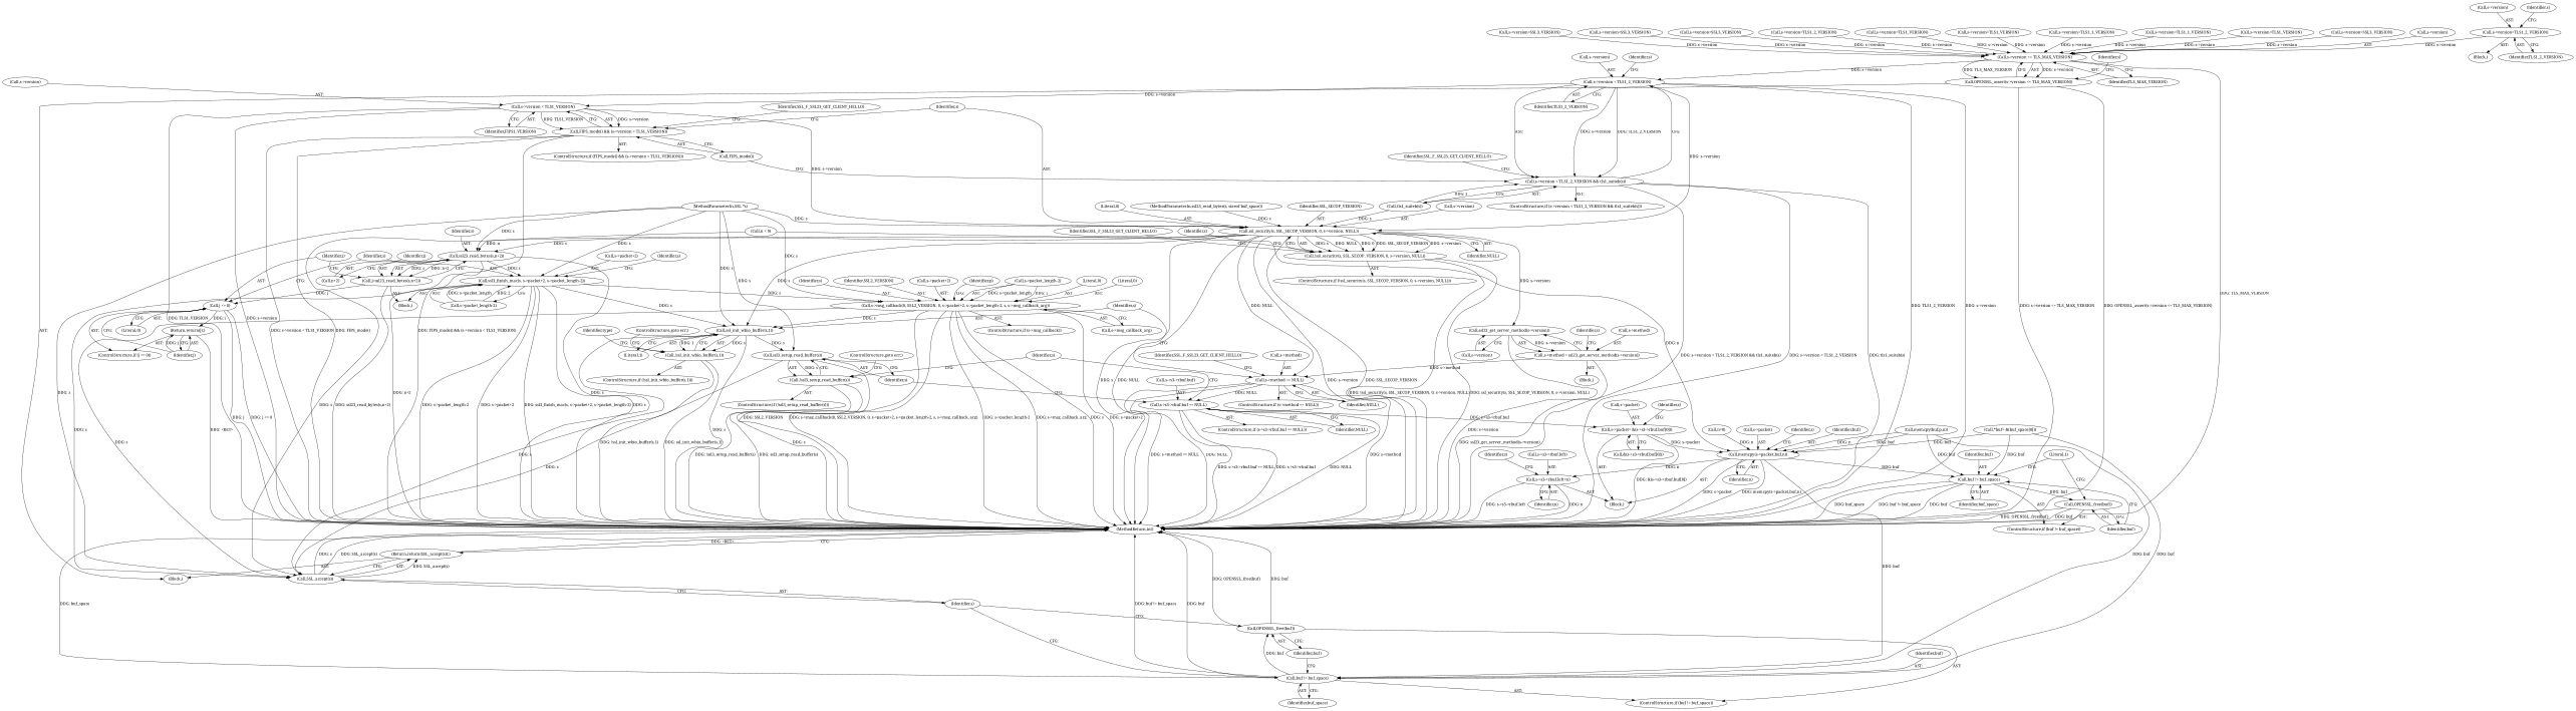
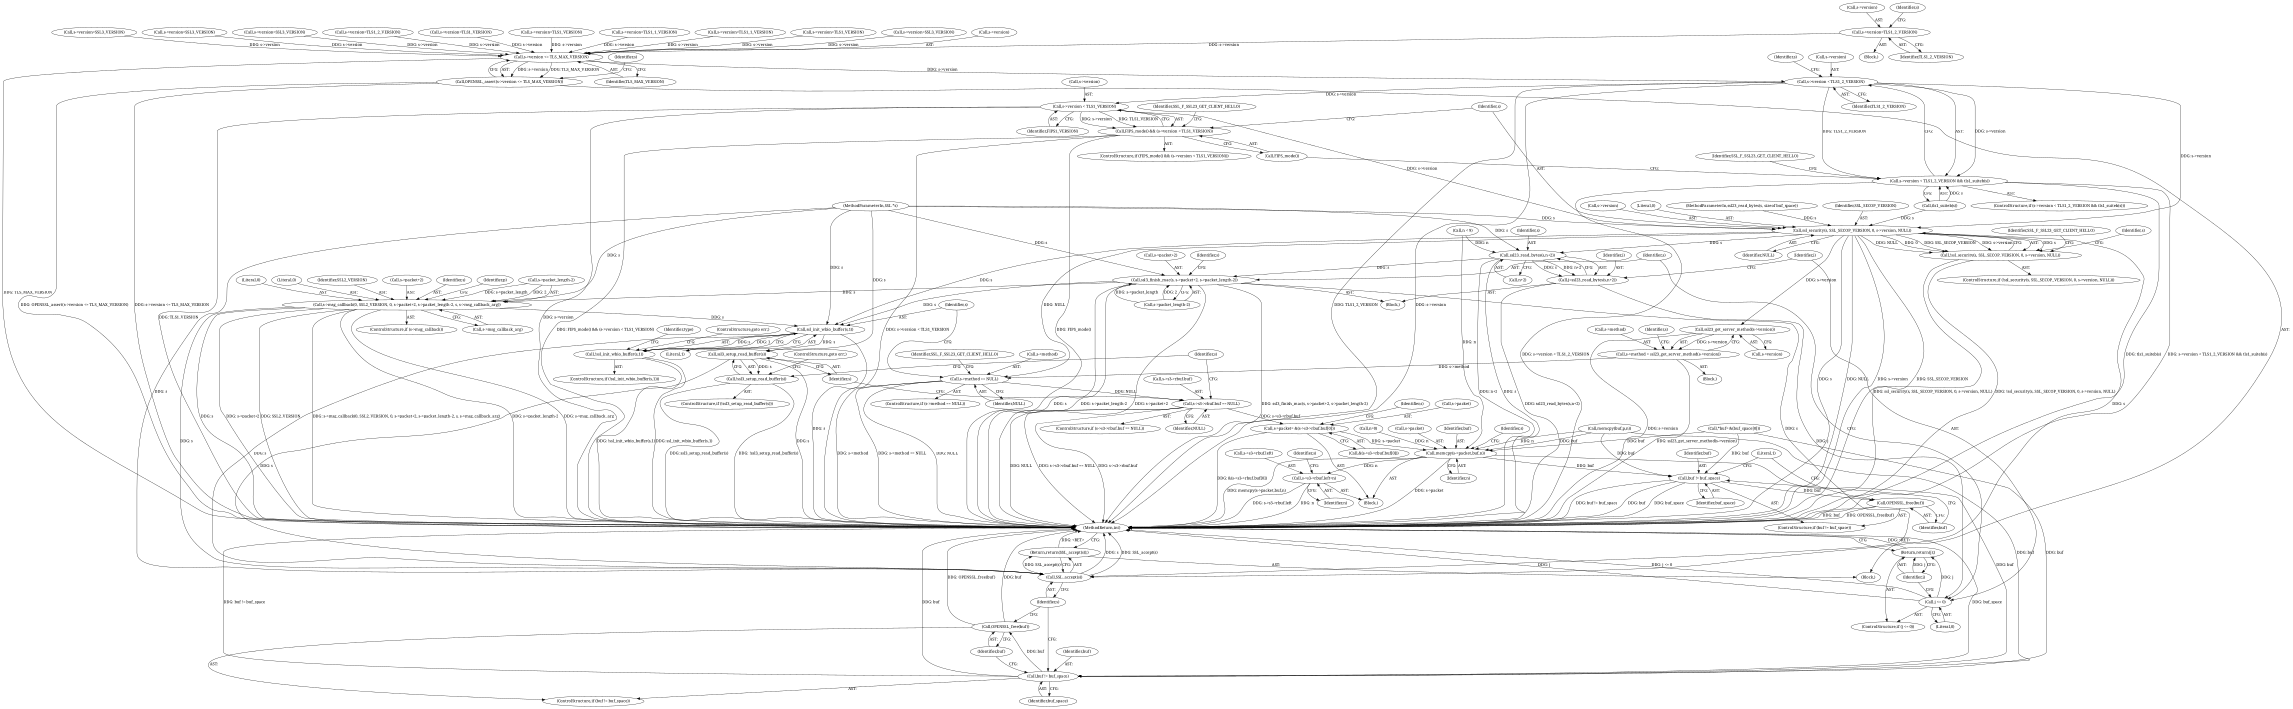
  digraph {
    fontname="Noto Serif"
    node [fontname="Noto Serif"]
    edge [fontname="Noto Serif"]
    n1 [label="(Call,s->version=TLS1_2_VERSION)"]
    n2 [label="(Call,s->version <= TLS_MAX_VERSION)"]
    n3 [label="(Identifier,TLS1_2_VERSION)"]
    n4 [label="(Block,)"]
    n5 [label="(Call,OPENSSL_assert(s->version <= TLS_MAX_VERSION))"]
    n6 [label="(Call,s->version < TLS1_2_VERSION)"]
    n7 [label="(Identifier,TLS_MAX_VERSION)"]
    n8 [label="(MethodReturn,int)"]
    n9 [label="(Block,)"]
    n10 [label="(Call,s->version < TLS1_2_VERSION && tls1_suiteb(s))"]
    n11 [label="(Call,s->version < TLS1_VERSION)"]
    n12 [label="(Call,ssl_security(s, SSL_SECOP_VERSION, 0, s->version, NULL))"]
    n13 [label="(Identifier,TLS1_2_VERSION)"]
    n14 [label="(Return,return(j);)"]
    n15 [label="(Return,return(SSL_accept(s));)"]
    n16 [label="(ControlStructure,if (s->version < TLS1_2_VERSION && tls1_suiteb(s)))"]
    n17 [label="(Call,tls1_suiteb(s))"]
    n18 [label="(Call,FIPS_mode() && (s->version < TLS1_VERSION))"]
    n19 [label="(Identifier,FIPS1_VERSION)"]
    n20 [label="(Call,!ssl_security(s, SSL_SECOP_VERSION, 0, s->version, NULL))"]
    n21 [label="(Call,ssl23_read_bytes(s,n+2))"]
    n22 [label="(Call,ssl_init_wbio_buffer(s,1))"]
    n23 [label="(Call,SSL_accept(s))"]
    n24 [label="(Call,ssl23_get_server_method(s->version))"]
    n25 [label="(Call,s->method == NULL)"]
    n26 [label="(Identifier,NULL)"]
    n27 [label="(Call,FIPS_mode())"]
    n28 [label="(ControlStructure,if (FIPS_mode() && (s->version < TLS1_VERSION)))"]
    n29 [label="(ControlStructure,if (!ssl_security(s, SSL_SECOP_VERSION, 0, s->version, NULL)))"]
    n30 [label="(Call,j=ssl23_read_bytes(s,n+2))"]
    n31 [label="(Call,ssl3_finish_mac(s, s->packet+2, s->packet_length-2))"]
    n32 [label="(Call,n+2)"]
    n33 [label="(Call,!ssl_init_wbio_buffer(s,1))"]
    n34 [label="(Call,ssl3_setup_read_buffer(s))"]
    n35 [label="(Literal,1)"]
    n36 [label="(Identifier,s)"]
    n37 [label="(Call,s->method = ssl23_get_server_method(s->version))"]
    n38 [label="(Call,s->version)"]
    n39 [label="(Call,s->s3->rbuf.buf == NULL)"]
    n40 [label="(ControlStructure,if (s->method == NULL))"]
    n41 [label="(Identifier,NULL)"]
    n42 [label="(Call,j <= 0)"]
    n43 [label="(Block,)"]
    n44 [label="(Call,s->msg_callback(0, SSL2_VERSION, 0, s->packet+2, s->packet_length-2, s, s->msg_callback_arg))"]
    n45 [label="(Call,s->packet_length-2)"]
    n46 [label="(ControlStructure,if (j <= 0))"]
    n47 [label="(Literal,0)"]
    n48 [label="(Identifier,j)"]
    n49 [label="(ControlStructure,if (s->msg_callback))"]
    n50 [label="(Call,s->msg_callback_arg)"]
    n51 [label="(ControlStructure,if (!ssl_init_wbio_buffer(s,1)))"]
    n52 [label="(Call,!ssl3_setup_read_buffer(s))"]
    n53 [label="(Identifier,s)"]
    n54 [label="(ControlStructure,if (!ssl3_setup_read_buffer(s)))"]
    n55 [label="(Call,buf != buf_space)"]
    n56 [label="(Call,OPENSSL_free(buf))"]
    n57 [label="(Block,)"]
    n58 [label="(Call,s->packet= &(s->s3->rbuf.buf[0]))"]
    n59 [label="(Identifier,NULL)"]
    n60 [label="(ControlStructure,if (s->s3->rbuf.buf == NULL))"]
    n61 [label="(Call,memcpy(s->packet,buf,n))"]
    n62 [label="(Call,&(s->s3->rbuf.buf[0]))"]
    n63 [label="(Block,)"]
    n64 [label="(Call,s->s3->rbuf.left=n)"]
    n65 [label="(Call,buf != buf_space)"]
    n66 [label="(Identifier,n)"]
    n67 [label="(Identifier,n)"]
    n68 [label="(Identifier,buf_space)"]
    n69 [label="(ControlStructure,if (buf != buf_space))"]
    n70 [label="(Call,OPENSSL_free(buf))"]
    n71 [label="(Identifier,buf_space)"]
    n72 [label="(ControlStructure,if (buf != buf_space))"]
    n73 [label="(Identifier,buf)"]
    n74 [label="(Identifier,buf)"]
    n75 [label="(Identifier,s)"]
    n76 [label="(Call,n < 9)"]
    n77 [label="(Identifier,s)"]
    n78 [label="(Call,s->s3->rbuf.buf)"]
    n79 [label="(Identifier,buf)"]
    n80 [label="(Identifier,s)"]
    n81 [label="(Call,s->version)"]
    n82 [label="(Call,s->version)"]
    n83 [label="(Identifier,s)"]
    n84 [label="(Call,s->version=TLS1_VERSION)"]
    n85 [label="(Identifier,s)"]
    n86 [label="(Literal,0)"]
    n87 [label="(Identifier,s)"]
    n88 [label="(Call,s->version=SSL3_VERSION)"]
    n89 [label="(Identifier,s)"]
    n90 [label="(Identifier,SSL2_VERSION)"]
    n91 [label="(Call,s->packet+2)"]
    n92 [label="(ControlStructure,goto err;)"]
    n93 [label="(Call,s->method)"]
    n94 [label="(MethodParameterIn,SSL *s)"]
    n95 [label="(Identifier,p)"]
    n96 [label="(Identifier,buf)"]
    n97 [label="(Call,memcpy(buf,p,n))"]
    n98 [label="(Identifier,s)"]
    n99 [label="(Call,s->version)"]
    n100 [label="(Literal,1)"]
    n101 [label="(Call,s->version=SSL3_VERSION)"]
    n102 [label="(Identifier,s)"]
    n103 [label="(Call,s->version=SSL3_VERSION)"]
    n104 [label="(Identifier,buf)"]
    n105 [label="(ControlStructure,goto err;)"]
    n106 [label="(Call,s->packet_length-2)"]
    n107 [label="(Call,s->version=SSL3_VERSION)"]
    n108 [label="(Call,s->version=TLS1_2_VERSION)"]
    n109 [label="(Call,s->packet)"]
    n110 [label="(Call,n=0)"]
    n111 [label="(Call,s->version=TLS1_VERSION)"]
    n112 [label="(Identifier,SSL_F_SSL23_GET_CLIENT_HELLO)"]
    n113 [label="(Identifier,s)"]
    n114 [label="(Call,s->version=TLS1_VERSION)"]
    n115 [label="(Call,*buf= &(buf_space[0]))"]
    n116 [label="(Identifier,s)"]
    n117 [label="(Identifier,SSL_F_SSL23_GET_CLIENT_HELLO)"]
    n118 [label="(Identifier,j)"]
    n119 [label="(Call,s->method)"]
    n120 [label="(Call,s->s3->rbuf.left)"]
    n121 [label="(Identifier,s)"]
    n122 [label="(MethodParameterIn,ssl23_read_bytes(s, sizeof buf_space))"]
    n123 [label="(Call,s->version)"]
    n124 [label="(Literal,0)"]
    n125 [label="(Call,s->packet)"]
    n126 [label="(Identifier,SSL_F_SSL23_GET_CLIENT_HELLO)"]
    n127 [label="(Call,s->version)"]
    n128 [label="(Identifier,s)"]
    n129 [label="(Call,s->packet+2)"]
    n130 [label="(Identifier,s)"]
    n131 [label="(Literal,0)"]
    n132 [label="(Identifier,type)"]
    n133 [label="(Identifier,j)"]
    n134 [label="(Call,s->version=TLS1_1_VERSION)"]
    n135 [label="(Identifier,SSL_F_SSL23_GET_CLIENT_HELLO)"]
    n136 [label="(Call,s->version=TLS1_1_VERSION)"]
    n137 [label="(Identifier,s)"]
    n138 [label="(Identifier,SSL_SECOP_VERSION)"]
    n1 -> n2 [label="DDG: s->version"]
    n1 -> n3 [label="CFG: "]
    n1 -> n4 [label="AST: "]
    n2 -> n5 [label="AST: "]
    n2 -> n5 [label="DDG: s->version"]
    n2 -> n5 [label="DDG: TLS_MAX_VERSION"]
    n2 -> n6 [label="DDG: s->version"]
    n2 -> n7 [label="CFG: "]
    n2 -> n8 [label="DDG: TLS_MAX_VERSION"]
    n3 -> n1 [label="AST: "]
    n5 -> n2 [label="CFG: "]
    n5 -> n8 [label="DDG: s->version <= TLS_MAX_VERSION"]
    n5 -> n8 [label="DDG: OPENSSL_assert(s->version <= TLS_MAX_VERSION)"]
    n5 -> n9 [label="AST: "]
    n6 -> n8 [label="DDG: TLS1_2_VERSION"]
    n6 -> n8 [label="DDG: s->version"]
    n6 -> n10 [label="AST: "]
    n6 -> n10 [label="DDG: s->version"]
    n6 -> n10 [label="DDG: TLS1_2_VERSION"]
    n6 -> n11 [label="DDG: s->version"]
    n6 -> n12 [label="DDG: s->version"]
    n6 -> n13 [label="CFG: "]
    n7 -> n2 [label="AST: "]
+   n8 -> n14 [label="CFG: "]
    n8 -> n15 [label="CFG: "]
    n10 -> n6 [label="CFG: "]
    n10 -> n8 [label="DDG: s->version < TLS1_2_VERSION && tls1_suiteb(s)"]
    n10 -> n8 [label="DDG: s->version < TLS1_2_VERSION"]
    n10 -> n8 [label="DDG: tls1_suiteb(s)"]
    n10 -> n16 [label="AST: "]
    n10 -> n17 [label="CFG: "]
    n11 -> n8 [label="DDG: TLS1_VERSION"]
    n11 -> n8 [label="DDG: s->version"]
    n11 -> n12 [label="DDG: s->version"]
    n11 -> n18 [label="AST: "]
    n11 -> n18 [label="DDG: s->version"]
    n11 -> n18 [label="DDG: TLS1_VERSION"]
    n11 -> n19 [label="CFG: "]
    n12 -> n8 [label="DDG: s"]
    n12 -> n8 [label="DDG: NULL"]
    n12 -> n8 [label="DDG: s->version"]
    n12 -> n8 [label="DDG: SSL_SECOP_VERSION"]
    n12 -> n20 [label="AST: "]
    n12 -> n20 [label="DDG: s"]
    n12 -> n20 [label="DDG: NULL"]
    n12 -> n20 [label="DDG: 0"]
    n12 -> n20 [label="DDG: SSL_SECOP_VERSION"]
    n12 -> n20 [label="DDG: s->version"]
    n12 -> n21 [label="DDG: s"]
    n12 -> n22 [label="DDG: s"]
    n12 -> n23 [label="DDG: s"]
    n12 -> n24 [label="DDG: s->version"]
    n12 -> n25 [label="DDG: NULL"]
    n12 -> n26 [label="CFG: "]
    n13 -> n6 [label="AST: "]
    n14 -> n8 [label="DDG: <RET>"]
    n14 -> n46 [label="AST: "]
    n14 -> n48 [label="CFG: "]
    n15 -> n8 [label="DDG: <RET>"]
    n15 -> n9 [label="AST: "]
    n15 -> n23 [label="CFG: "]
    n17 -> n10 [label="AST: "]
    n17 -> n10 [label="DDG: s"]
    n17 -> n12 [label="DDG: s"]
    n18 -> n8 [label="DDG: FIPS_mode() && (s->version < TLS1_VERSION)"]
    n18 -> n8 [label="DDG: s->version < TLS1_VERSION"]
    n18 -> n8 [label="DDG: FIPS_mode()"]
    n18 -> n11 [label="CFG: "]
    n18 -> n27 [label="CFG: "]
    n18 -> n28 [label="AST: "]
    n19 -> n11 [label="AST: "]
    n20 -> n8 [label="DDG: !ssl_security(s, SSL_SECOP_VERSION, 0, s->version, NULL)"]
    n20 -> n8 [label="DDG: ssl_security(s, SSL_SECOP_VERSION, 0, s->version, NULL)"]
    n20 -> n12 [label="CFG: "]
    n20 -> n29 [label="AST: "]
    n21 -> n8 [label="DDG: n+2"]
    n21 -> n8 [label="DDG: s"]
    n21 -> n30 [label="AST: "]
    n21 -> n30 [label="DDG: s"]
    n21 -> n30 [label="DDG: n+2"]
    n21 -> n31 [label="DDG: s"]
    n21 -> n32 [label="CFG: "]
    n22 -> n8 [label="DDG: s"]
    n22 -> n23 [label="DDG: s"]
    n22 -> n33 [label="AST: "]
    n22 -> n33 [label="DDG: s"]
    n22 -> n33 [label="DDG: 1"]
    n22 -> n34 [label="DDG: s"]
    n22 -> n35 [label="CFG: "]
    n23 -> n8 [label="DDG: s"]
    n23 -> n8 [label="DDG: SSL_accept(s)"]
    n23 -> n15 [label="AST: "]
    n23 -> n15 [label="DDG: SSL_accept(s)"]
    n23 -> n36 [label="CFG: "]
    n24 -> n8 [label="DDG: s->version"]
    n24 -> n37 [label="AST: "]
    n24 -> n37 [label="DDG: s->version"]
    n24 -> n38 [label="CFG: "]
    n25 -> n8 [label="DDG: s->method == NULL"]
    n25 -> n8 [label="DDG: NULL"]
    n25 -> n8 [label="DDG: s->method"]
    n25 -> n39 [label="DDG: NULL"]
    n25 -> n40 [label="AST: "]
    n25 -> n41 [label="CFG: "]
    n26 -> n12 [label="AST: "]
    n27 -> n10 [label="CFG: "]
    n27 -> n18 [label="AST: "]
    n30 -> n8 [label="DDG: ssl23_read_bytes(s,n+2)"]
    n30 -> n21 [label="CFG: "]
    n30 -> n42 [label="DDG: j"]
    n30 -> n43 [label="AST: "]
    n31 -> n8 [label="DDG: s->packet_length-2"]
    n31 -> n8 [label="DDG: s->packet+2"]
    n31 -> n8 [label="DDG: ssl3_finish_mac(s, s->packet+2, s->packet_length-2)"]
    n31 -> n8 [label="DDG: s"]
    n31 -> n22 [label="DDG: s"]
    n31 -> n23 [label="DDG: s"]
    n31 -> n43 [label="AST: "]
    n31 -> n44 [label="DDG: s"]
    n31 -> n45 [label="CFG: "]
    n32 -> n21 [label="AST: "]
    n33 -> n8 [label="DDG: !ssl_init_wbio_buffer(s,1)"]
    n33 -> n8 [label="DDG: ssl_init_wbio_buffer(s,1)"]
    n33 -> n22 [label="CFG: "]
    n33 -> n51 [label="AST: "]
    n34 -> n8 [label="DDG: s"]
    n34 -> n23 [label="DDG: s"]
    n34 -> n52 [label="AST: "]
    n34 -> n52 [label="DDG: s"]
    n34 -> n53 [label="CFG: "]
    n35 -> n22 [label="AST: "]
    n36 -> n23 [label="AST: "]
    n36 -> n55 [label="CFG: "]
    n36 -> n56 [label="CFG: "]
    n37 -> n8 [label="DDG: ssl23_get_server_method(s->version)"]
    n37 -> n24 [label="CFG: "]
    n37 -> n25 [label="DDG: s->method"]
    n37 -> n57 [label="AST: "]
    n38 -> n24 [label="AST: "]
    n39 -> n8 [label="DDG: s->s3->rbuf.buf == NULL"]
    n39 -> n8 [label="DDG: s->s3->rbuf.buf"]
    n39 -> n8 [label="DDG: NULL"]
    n39 -> n58 [label="DDG: s->s3->rbuf.buf"]
    n39 -> n59 [label="CFG: "]
    n39 -> n60 [label="AST: "]
    n41 -> n25 [label="AST: "]
    n42 -> n8 [label="DDG: j"]
    n42 -> n8 [label="DDG: j <= 0"]
    n42 -> n14 [label="DDG: j"]
    n42 -> n46 [label="AST: "]
    n42 -> n47 [label="CFG: "]
    n44 -> n8 [label="DDG: SSL2_VERSION"]
    n44 -> n8 [label="DDG: s->msg_callback(0, SSL2_VERSION, 0, s->packet+2, s->packet_length-2, s, s->msg_callback_arg)"]
    n44 -> n8 [label="DDG: s->packet_length-2"]
    n44 -> n8 [label="DDG: s->msg_callback_arg"]
    n44 -> n8 [label="DDG: s"]
    n44 -> n8 [label="DDG: s->packet+2"]
    n44 -> n22 [label="DDG: s"]
    n44 -> n23 [label="DDG: s"]
    n44 -> n49 [label="AST: "]
    n44 -> n50 [label="CFG: "]
    n45 -> n31 [label="AST: "]
    n45 -> n31 [label="DDG: s->packet_length"]
    n45 -> n31 [label="DDG: 2"]
    n47 -> n42 [label="AST: "]
    n48 -> n14 [label="AST: "]
    n48 -> n14 [label="DDG: j"]
    n48 -> n42 [label="CFG: "]
    n50 -> n44 [label="AST: "]
    n52 -> n8 [label="DDG: ssl3_setup_read_buffer(s)"]
    n52 -> n8 [label="DDG: !ssl3_setup_read_buffer(s)"]
    n52 -> n34 [label="CFG: "]
    n52 -> n54 [label="AST: "]
    n53 -> n34 [label="AST: "]
    n53 -> n39 [label="CFG: "]
    n55 -> n8 [label="DDG: buf_space"]
    n55 -> n8 [label="DDG: buf != buf_space"]
    n55 -> n8 [label="DDG: buf"]
    n55 -> n56 [label="DDG: buf"]
    n55 -> n68 [label="CFG: "]
    n55 -> n69 [label="AST: "]
    n56 -> n8 [label="DDG: OPENSSL_free(buf)"]
    n56 -> n8 [label="DDG: buf"]
    n56 -> n69 [label="AST: "]
    n56 -> n73 [label="CFG: "]
    n58 -> n8 [label="DDG: &(s->s3->rbuf.buf[0])"]
    n58 -> n61 [label="DDG: s->packet"]
    n58 -> n62 [label="CFG: "]
    n58 -> n63 [label="AST: "]
    n59 -> n39 [label="AST: "]
    n61 -> n8 [label="DDG: s->packet"]
    n61 -> n8 [label="DDG: memcpy(s->packet,buf,n)"]
    n61 -> n55 [label="DDG: buf"]
    n61 -> n63 [label="AST: "]
    n61 -> n64 [label="DDG: n"]
    n61 -> n65 [label="DDG: buf"]
    n61 -> n66 [label="CFG: "]
    n62 -> n58 [label="AST: "]
    n64 -> n8 [label="DDG: s->s3->rbuf.left"]
    n64 -> n8 [label="DDG: n"]
    n64 -> n63 [label="AST: "]
    n64 -> n67 [label="CFG: "]
    n65 -> n8 [label="DDG: buf != buf_space"]
    n65 -> n8 [label="DDG: buf"]
    n65 -> n8 [label="DDG: buf_space"]
    n65 -> n70 [label="DDG: buf"]
    n65 -> n71 [label="CFG: "]
    n65 -> n72 [label="AST: "]
    n66 -> n61 [label="AST: "]
    n67 -> n64 [label="AST: "]
    n68 -> n55 [label="AST: "]
    n70 -> n8 [label="DDG: OPENSSL_free(buf)"]
    n70 -> n8 [label="DDG: buf"]
    n70 -> n72 [label="AST: "]
    n70 -> n74 [label="CFG: "]
    n71 -> n65 [label="AST: "]
    n73 -> n55 [label="CFG: "]
    n73 -> n56 [label="AST: "]
    n74 -> n65 [label="CFG: "]
    n74 -> n70 [label="AST: "]
    n75 -> n44 [label="AST: "]
    n76 -> n21 [label="DDG: n"]
    n76 -> n61 [label="DDG: n"]
    n77 -> n61 [label="CFG: "]
    n78 -> n39 [label="AST: "]
    n79 -> n61 [label="AST: "]
    n80 -> n31 [label="AST: "]
    n80 -> n42 [label="CFG: "]
    n81 -> n1 [label="AST: "]
    n82 -> n12 [label="AST: "]
    n83 -> n37 [label="CFG: "]
    n84 -> n2 [label="DDG: s->version"]
    n85 -> n64 [label="CFG: "]
    n86 -> n12 [label="AST: "]
    n87 -> n1 [label="CFG: "]
    n88 -> n2 [label="DDG: s->version"]
    n89 -> n22 [label="AST: "]
    n89 -> n25 [label="CFG: "]
    n90 -> n44 [label="AST: "]
    n91 -> n44 [label="AST: "]
    n92 -> n52 [label="CFG: "]
    n93 -> n37 [label="AST: "]
    n94 -> n12 [label="DDG: s"]
    n94 -> n21 [label="DDG: s"]
    n94 -> n22 [label="DDG: s"]
    n94 -> n23 [label="DDG: s"]
    n94 -> n31 [label="DDG: s"]
    n94 -> n34 [label="DDG: s"]
    n94 -> n44 [label="DDG: s"]
    n95 -> n44 [label="CFG: "]
    n96 -> n55 [label="AST: "]
    n97 -> n55 [label="DDG: buf"]
    n97 -> n61 [label="DDG: buf"]
    n97 -> n61 [label="DDG: n"]
    n97 -> n65 [label="DDG: buf"]
    n98 -> n21 [label="AST: "]
    n99 -> n2 [label="AST: "]
    n100 -> n65 [label="CFG: "]
    n100 -> n70 [label="CFG: "]
    n101 -> n2 [label="DDG: s->version"]
    n102 -> n5 [label="CFG: "]
    n103 -> n2 [label="DDG: s->version"]
    n104 -> n65 [label="AST: "]
    n105 -> n33 [label="CFG: "]
    n106 -> n44 [label="AST: "]
    n106 -> n44 [label="DDG: s->packet_length"]
    n106 -> n44 [label="DDG: 2"]
    n107 -> n2 [label="DDG: s->version"]
    n108 -> n2 [label="DDG: s->version"]
    n109 -> n58 [label="AST: "]
    n110 -> n61 [label="DDG: n"]
    n111 -> n2 [label="DDG: s->version"]
    n112 -> n20 [label="CFG: "]
    n113 -> n12 [label="AST: "]
    n113 -> n18 [label="CFG: "]
    n114 -> n2 [label="DDG: s->version"]
    n115 -> n55 [label="DDG: buf"]
    n115 -> n61 [label="DDG: buf"]
    n115 -> n65 [label="DDG: buf"]
    n116 -> n39 [label="CFG: "]
    n116 -> n52 [label="CFG: "]
    n117 -> n25 [label="CFG: "]
    n118 -> n30 [label="CFG: "]
    n118 -> n42 [label="AST: "]
    n119 -> n25 [label="AST: "]
    n120 -> n64 [label="AST: "]
    n121 -> n20 [label="CFG: "]
    n122 -> n12 [label="DDG: s"]
    n123 -> n6 [label="AST: "]
    n124 -> n44 [label="AST: "]
    n125 -> n61 [label="AST: "]
    n126 -> n18 [label="CFG: "]
    n127 -> n11 [label="AST: "]
    n128 -> n6 [label="CFG: "]
    n129 -> n31 [label="AST: "]
    n130 -> n31 [label="CFG: "]
    n131 -> n44 [label="AST: "]
    n132 -> n33 [label="CFG: "]
    n133 -> n30 [label="AST: "]
    n134 -> n2 [label="DDG: s->version"]
    n135 -> n10 [label="CFG: "]
    n136 -> n2 [label="DDG: s->version"]
    n137 -> n58 [label="CFG: "]
    n138 -> n12 [label="AST: "]
  }
